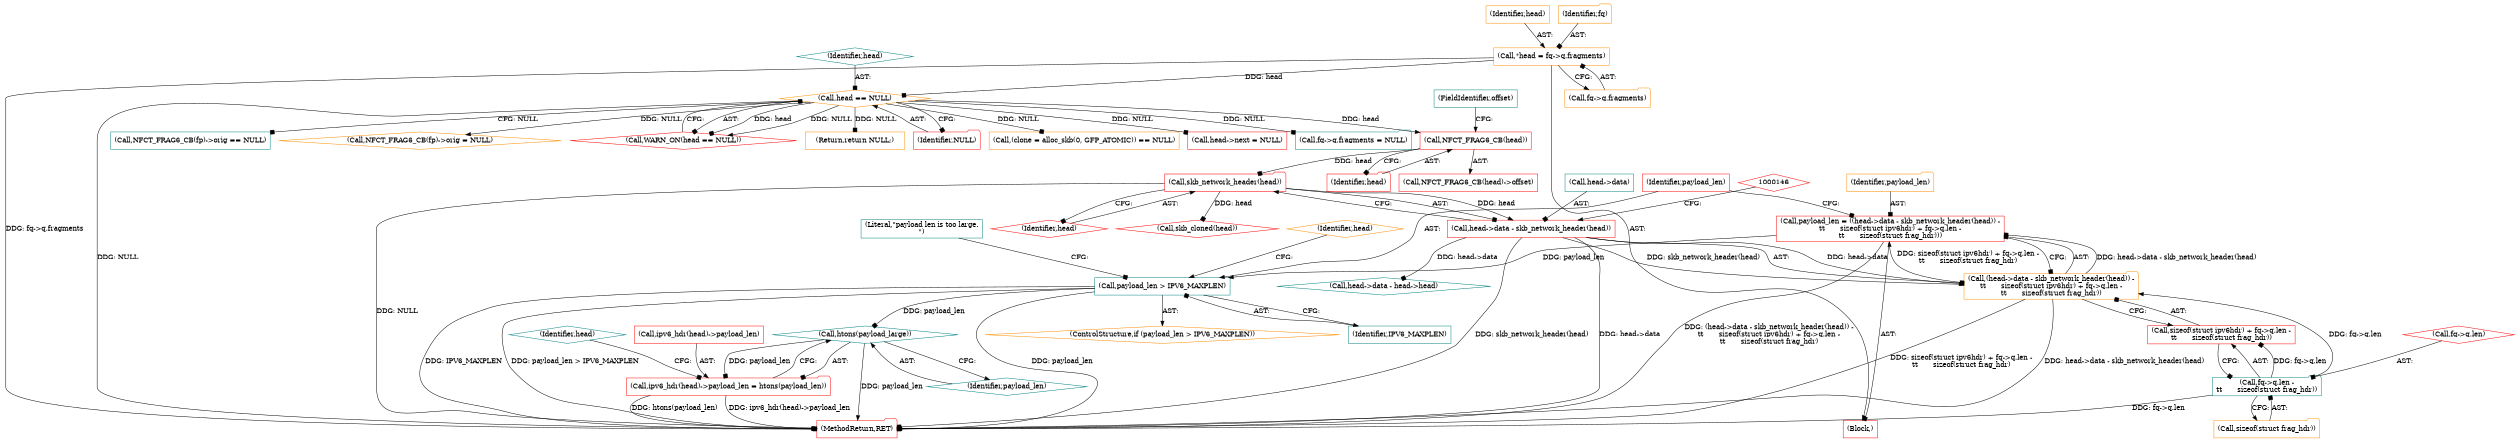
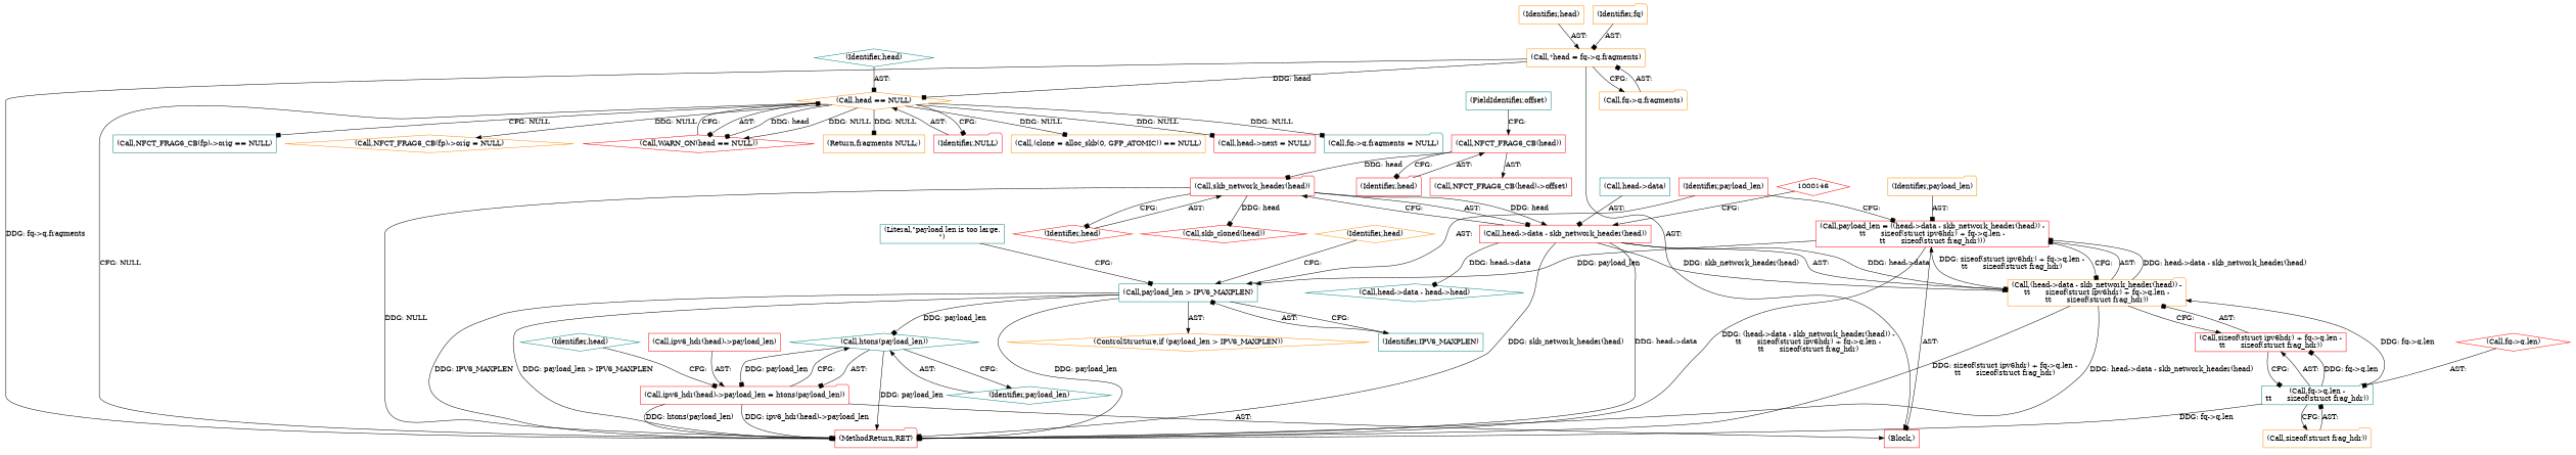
  digraph {
    node [color=red shape=box]
    edge [arrowhead=box]
    n1 [label="(Call,payload_len = ((head->data - skb_network_header(head)) -\n\t\t       sizeof(struct ipv6hdr) + fq->q.len -\n\t\t       sizeof(struct frag_hdr)))"]
    n2 [color=darkorange label="(Call,(head->data - skb_network_header(head)) -\n\t\t       sizeof(struct ipv6hdr) + fq->q.len -\n\t\t       sizeof(struct frag_hdr))" shape=folder]
    n3 [color=teal label="(Call,payload_len > IPV6_MAXPLEN)"]
    n4 [label="(Block,)"]
    n5 [label="(MethodReturn,RET)" shape=folder]
    n6 [label="(Call,sizeof(struct ipv6hdr) + fq->q.len -\n\t\t       sizeof(struct frag_hdr))"]
-   n7 [color=teal label="(Call,htons(payload_large))" shape=diamond]
+   n7 [color=teal label="(Call,htons(payload_len))" shape=diamond]
    n8 [color=darkorange label="(ControlStructure,if (payload_len > IPV6_MAXPLEN))" shape=diamond]
    n9 [color=teal label="(Identifier,IPV6_MAXPLEN)"]
    n10 [color=teal label="(Call,fq->q.len -\n\t\t       sizeof(struct frag_hdr))" shape=folder]
    n11 [label="(Call,head->data - skb_network_header(head))"]
    n12 [label="(Call,skb_network_header(head))" shape=folder]
    n13 [color=teal label="(Call,head->data - head->head)" shape=diamond]
    n14 [label="(Identifier,head)" shape=diamond]
    n15 [label="(Call,skb_cloned(head))" shape=diamond]
    n16 [label="(Call,NFCT_FRAG6_CB(head))"]
    n17 [label="(Call,NFCT_FRAG6_CB(head)->offset)"]
    n18 [label="(Identifier,head)" shape=folder]
    n19 [color=darkorange label="(Call,head == NULL)" shape=diamond]
    n20 [color=teal label="(Call,fq->q.fragments = NULL)" shape=folder]
    n21 [color=teal label="(Call,NFCT_FRAG6_CB(fp)->orig == NULL)"]
    n22 [color=darkorange label="(Call,NFCT_FRAG6_CB(fp)->orig = NULL)" shape=diamond]
    n23 [label="(Call,WARN_ON(head == NULL))" shape=diamond]
-   n24 [color=darkorange label="(Return,return NULL;)"]
+   n24 [color=darkorange label="(Return,fragments NULL;)"]
    n25 [label="(Identifier,NULL)" shape=folder]
    n26 [color=darkorange label="(Call,(clone = alloc_skb(0, GFP_ATOMIC)) == NULL)"]
    n27 [label="(Call,head->next = NULL)"]
    n28 [color=darkorange label="(Call,*head = fq->q.fragments)"]
    n29 [color=darkorange label="(Call,fq->q.fragments)" shape=folder]
    n30 [color=darkorange label="(Call,sizeof(struct frag_hdr))" shape=folder]
    n31 [label="(Call,ipv6_hdr(head)->payload_len = htons(payload_len))" shape=folder]
    n32 [color=teal label="(Identifier,payload_len)" shape=diamond]
    n33 [color=teal label="(Call,head->data)"]
    n34 [color=darkorange label="(Identifier,head)" shape=diamond]
    n35 [color=teal label="(Identifier,head)" shape=diamond]
    n36 [color=teal label="(Identifier,head)" shape=diamond]
    n37 [label="(Identifier,payload_len)"]
    n38 [label="(Call,ipv6_hdr(head)->payload_len)"]
    n39 [color=teal label="(Literal,\"payload len is too large.\n\")"]
    n40 [color=darkorange label="(Identifier,payload_len)" shape=folder]
    n41 [label="(Call,fq->q.len)" shape=diamond]
    n42 [color=teal label="(FieldIdentifier,offset)"]
    n43 [color=darkorange label="(Identifier,head)"]
    n44 [color=darkorange label="(Identifier,fq)" shape=folder]
    1000146 [shape=diamond]
    n1 -> n2 [label="CFG: "]
    n1 -> n3 [arrowhead=normal label="DDG: payload_len"]
    n1 -> n4 [label="AST: "]
    n1 -> n5 [arrowhead=normal label="DDG: (head->data - skb_network_header(head)) -\n\t\t       sizeof(struct ipv6hdr) + fq->q.len -\n\t\t       sizeof(struct frag_hdr)"]
    n2 -> n1 [label="AST: "]
    n2 -> n1 [label="DDG: head->data - skb_network_header(head)"]
    n2 -> n1 [arrowhead=normal label="DDG: sizeof(struct ipv6hdr) + fq->q.len -\n\t\t       sizeof(struct frag_hdr)"]
    n2 -> n5 [label="DDG: sizeof(struct ipv6hdr) + fq->q.len -\n\t\t       sizeof(struct frag_hdr)"]
    n2 -> n5 [label="DDG: head->data - skb_network_header(head)"]
    n2 -> n6 [arrowhead=normal label="CFG: "]
    n3 -> n5 [label="DDG: payload_len"]
    n3 -> n5 [arrowhead=normal label="DDG: IPV6_MAXPLEN"]
    n3 -> n5 [label="DDG: payload_len > IPV6_MAXPLEN"]
    n3 -> n7 [label="DDG: payload_len"]
    n3 -> n8 [arrowhead=normal label="AST: "]
    n3 -> n9 [arrowhead=normal label="CFG: "]
    n6 -> n2 [label="AST: "]
    n6 -> n10 [label="CFG: "]
    n7 -> n5 [arrowhead=normal label="DDG: payload_len"]
    n7 -> n31 [label="AST: "]
    n7 -> n31 [label="DDG: payload_len"]
    n7 -> n32 [arrowhead=normal label="CFG: "]
    n9 -> n3 [label="AST: "]
    n10 -> n2 [arrowhead=normal label="DDG: fq->q.len"]
    n10 -> n5 [label="DDG: fq->q.len"]
    n10 -> n6 [arrowhead=normal label="AST: "]
    n10 -> n6 [label="DDG: fq->q.len"]
    n10 -> n30 [arrowhead=normal label="CFG: "]
    n11 -> n2 [label="AST: "]
    n11 -> n2 [label="DDG: head->data"]
    n11 -> n2 [arrowhead=normal label="DDG: skb_network_header(head)"]
    n11 -> n5 [label="DDG: skb_network_header(head)"]
    n11 -> n5 [label="DDG: head->data"]
    n11 -> n12 [arrowhead=normal label="CFG: "]
    n11 -> n13 [label="DDG: head->data"]
    n12 -> n5 [arrowhead=normal label="DDG: NULL"]
    n12 -> n11 [label="AST: "]
    n12 -> n11 [arrowhead=normal label="DDG: head"]
    n12 -> n14 [label="CFG: "]
    n12 -> n15 [label="DDG: head"]
    n14 -> n12 [arrowhead=normal label="AST: "]
    n16 -> n12 [label="DDG: head"]
    n16 -> n17 [arrowhead=normal label="AST: "]
    n16 -> n18 [label="CFG: "]
    n18 -> n16 [arrowhead=normal label="AST: "]
-   n19 -> n5 [label="DDG: NULL"]
-   n19 -> n16 [arrowhead=normal label="DDG: head"]
+   n19 -> n5 [label="CFG: NULL"]
    n19 -> n20 [label="DDG: NULL"]
    n19 -> n21 [label="CFG: NULL"]
    n19 -> n22 [arrowhead=normal label="DDG: NULL"]
    n19 -> n23 [label="AST: "]
    n19 -> n23 [label="DDG: head"]
    n19 -> n23 [arrowhead=normal label="DDG: NULL"]
    n19 -> n24 [label="DDG: NULL"]
    n19 -> n25 [label="CFG: "]
    n19 -> n26 [label="DDG: NULL"]
    n19 -> n27 [label="DDG: NULL"]
    n23 -> n19 [label="CFG: "]
    n25 -> n19 [arrowhead=normal label="AST: "]
    n28 -> n4 [arrowhead=normal label="AST: "]
    n28 -> n5 [arrowhead=normal label="DDG: fq->q.fragments"]
    n28 -> n19 [label="DDG: head"]
    n28 -> n29 [arrowhead=normal label="CFG: "]
    n29 -> n28 [label="AST: "]
    n30 -> n10 [label="AST: "]
+   n31 -> n4 [arrowhead=normal label="AST: "]
    n31 -> n5 [arrowhead=normal label="DDG: htons(payload_len)"]
    n31 -> n5 [arrowhead=normal label="DDG: ipv6_hdr(head)->payload_len"]
    n31 -> n7 [arrowhead=normal label="CFG: "]
    n32 -> n7 [arrowhead=normal label="AST: "]
    n33 -> n11 [label="AST: "]
    n34 -> n3 [arrowhead=normal label="CFG: "]
    n35 -> n19 [label="AST: "]
    n36 -> n31 [label="CFG: "]
    n37 -> n1 [label="CFG: "]
    n37 -> n3 [arrowhead=normal label="AST: "]
    n38 -> n31 [arrowhead=normal label="AST: "]
    n39 -> n3 [label="CFG: "]
    n40 -> n1 [label="AST: "]
    n41 -> n10 [label="AST: "]
    n42 -> n16 [arrowhead=normal label="CFG: "]
    n43 -> n28 [arrowhead=normal label="AST: "]
    n44 -> n28 [label="AST: "]
    1000146 -> n11 [arrowhead=normal label="CFG: "]
  }
